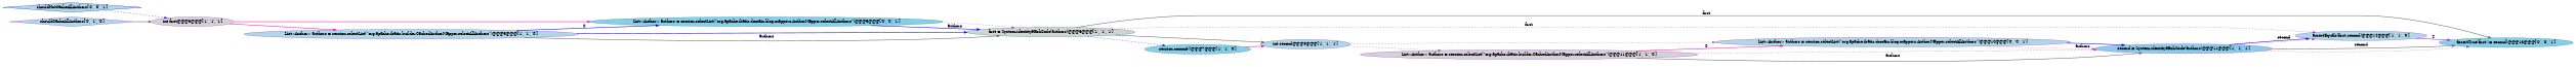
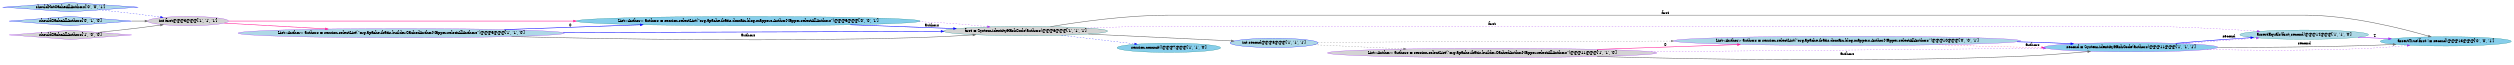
  digraph {
    rankdir=LR
    node [color=purple fillcolor=lightblue shape=ellipse style=filled]
    edge [color=gray40 style=bold]
    n1 [color=teal fillcolor=lightgrey label="first = System.identityHashCode(authors)@@@6@@@['1', '1', '1']"]
-   n2 [label="assertEquals(first,second)@@@14@@@['1', '1', '0']"]
-   n3 [label="int second@@@8@@@['1', '1', '1']"]
+   n2 [color=teal label="assertEquals(first,second)@@@14@@@['1', '1', '0']"]
+   n3 [color=blue label="int second@@@8@@@['1', '1', '1']"]
    n4 [color=teal fillcolor=skyblue label="assertTrue(first != second)@@@13@@@['0', '0', '1']"]
    n5 [color=teal fillcolor=skyblue label="session.commit()@@@7@@@['1', '1', '0']"]
    n6 [label="List<Author> authors = session.selectList(\"org.apache.ibatis.domain.blog.mappers.AuthorMapper.selectAllAuthors\")@@@10@@@['0', '0', '1']"]
    n7 [fillcolor=lightgrey label="List<Author> authors = session.selectList(\"org.apache.ibatis.builder.CachedAuthorMapper.selectAllAuthors\")@@@11@@@['1', '1', '0']"]
    n8 [fillcolor=skyblue label="second = System.identityHashCode(authors)@@@11@@@['1', '1', '1']"]
    n9 [fillcolor=lightgrey label="int first@@@3@@@['1', '1', '1']"]
    n10 [color=teal fillcolor=skyblue label="List<Author> authors = session.selectList(\"org.apache.ibatis.domain.blog.mappers.AuthorMapper.selectAllAuthors\")@@@5@@@['0', '0', '1']"]
    n11 [label="List<Author> authors = session.selectList(\"org.apache.ibatis.builder.CachedAuthorMapper.selectAllAuthors\")@@@5@@@['1', '1', '0']"]
    n12 [color=blue label="shouldNotCacheAllAuthors['0', '0', '1']" shape=diamond]
-   n13 [label="shouldCacheAllAuthors['0', '1', '0']" shape=diamond]
+   n13 [color=blue label="shouldCacheAllAuthors['0', '1', '0']" shape=diamond]
+   n14 [fillcolor=lightgrey label="shouldCacheAllAuthors['1', '0', '0']" shape=diamond]
    n1 -> n2 [color=purple label=first style=dashed]
    n1 -> n3
    n1 -> n4 [label=first]
    n1 -> n5 [color=blue style=dashed]
    n2 -> n4 [color=purple label=4]
    n3 -> n6 [style=dashed]
    n3 -> n7 [style=dashed]
-   n5 -> n3 [color=deeppink]
    n6 -> n8 [color=blue]
    n6 -> n8 [color=deeppink label=authors style=dashed]
    n7 -> n6 [color=deeppink label=0]
    n7 -> n8 [color=purple style=dashed]
    n7 -> n8 [label=authors]
    n8 -> n2 [color=blue label=second]
    n8 -> n2 [color=purple style=dashed]
    n8 -> n4 [label=second]
    n8 -> n4 [color=purple style=dashed]
    n9 -> n10 [color=deeppink]
    n9 -> n11 [color=deeppink]
    n10 -> n1 [color=purple style=dashed]
    n10 -> n1 [color=blue label=authors]
    n11 -> n1 [color=blue]
    n11 -> n1 [label=authors]
    n11 -> n10 [color=blue label=0]
    n12 -> n9 [color=blue style=dashed]
    n13 -> n9
+   n14 -> n9
  }
